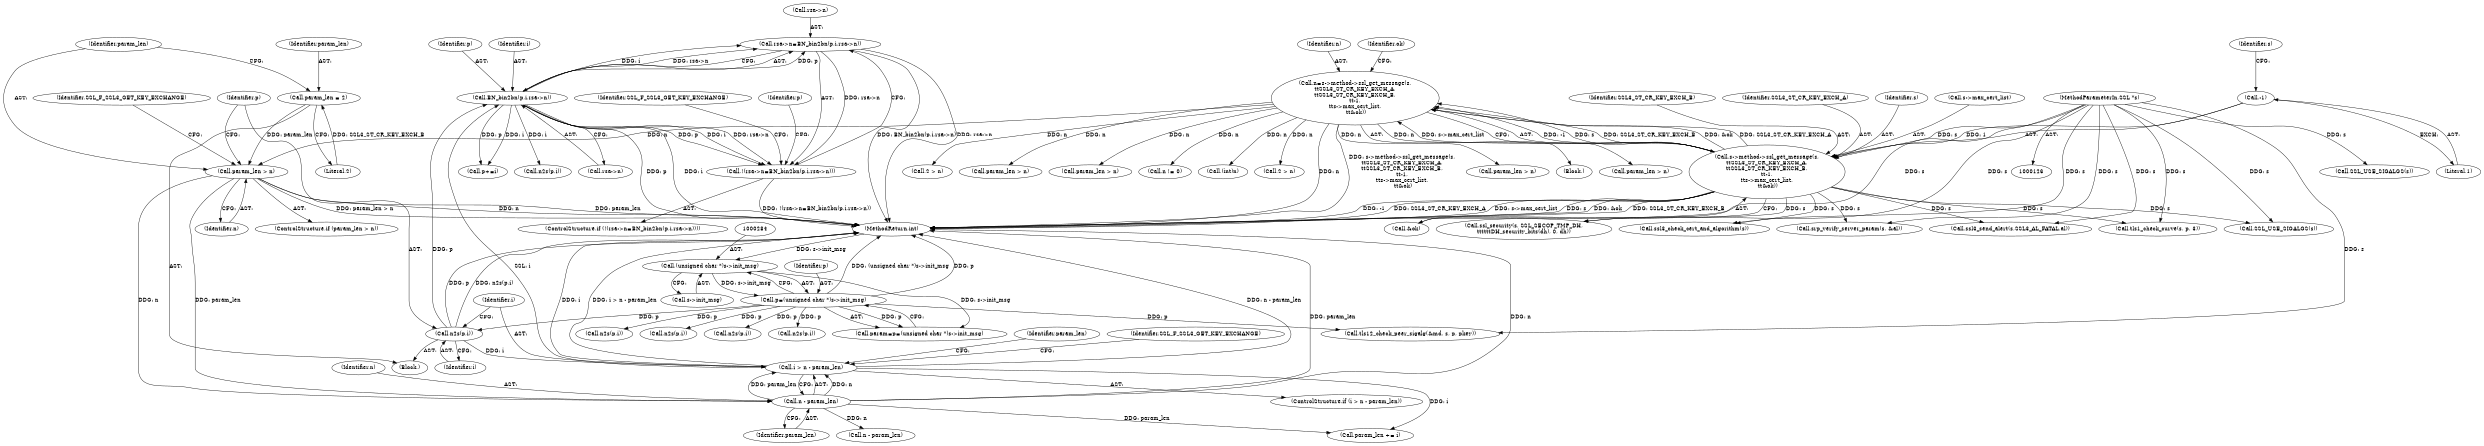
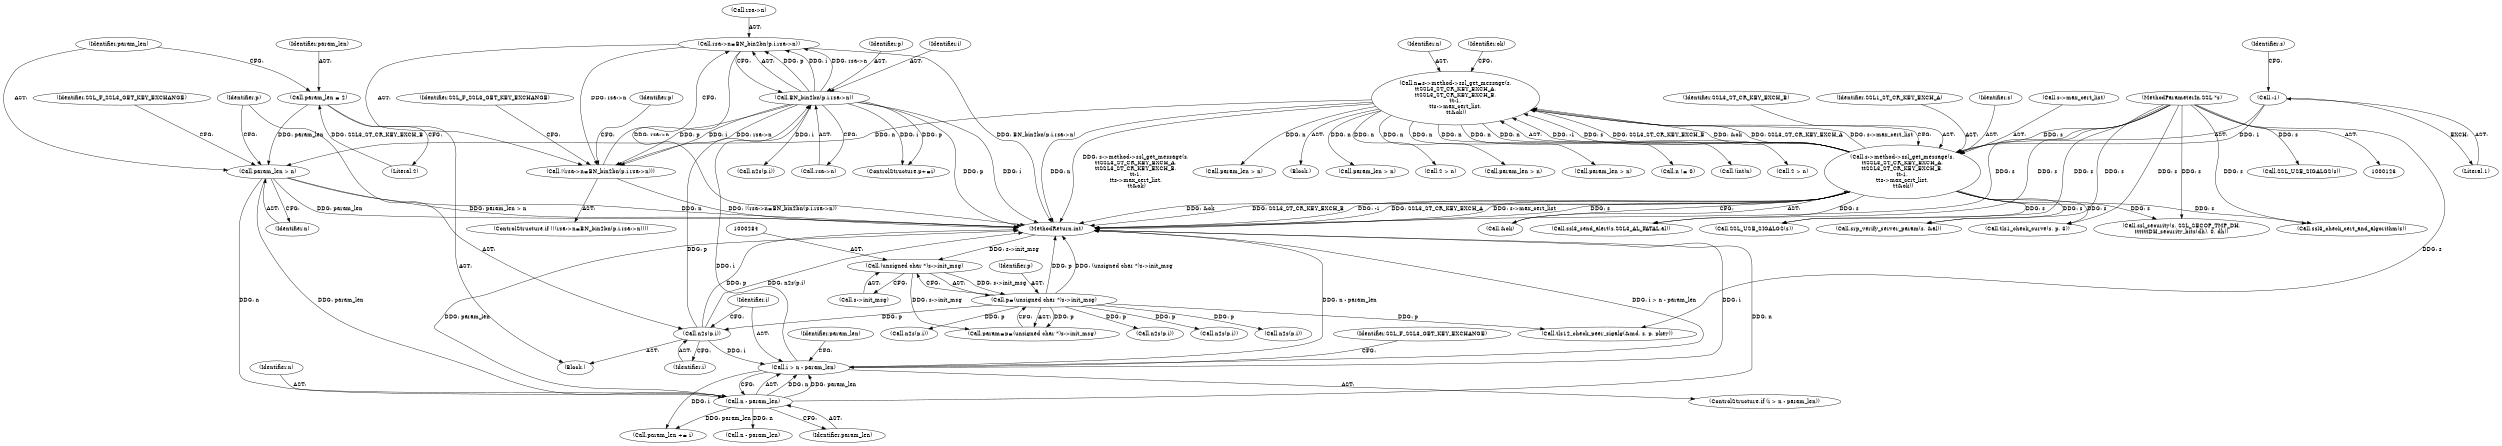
  digraph {
    n1 [label="(Call,rsa->n=BN_bin2bn(p,i,rsa->n))"]
    n2 [label="(Call,BN_bin2bn(p,i,rsa->n))"]
    n3 [label="(Call,!(rsa->n=BN_bin2bn(p,i,rsa->n)))"]
    n4 [label="(MethodReturn,int)"]
    n5 [label="(Call,n2s(p,i))"]
    n6 [label="(Call,rsa->n)"]
-   n7 [label="(Call,p+=i)"]
+   n7 [label="(ControlStructure,p+=i)"]
    n8 [label="(ControlStructure,if (!(rsa->n=BN_bin2bn(p,i,rsa->n))))"]
    n9 [label="(Call,(unsigned char *)s->init_msg)"]
    n10 [label="(Call,n2s(p,i))"]
    n11 [label="(Call,i > n - param_len)"]
    n12 [label="(Block,)"]
    n13 [label="(Identifier,i)"]
    n14 [label="(Call,n - param_len)"]
    n15 [label="(ControlStructure,if (i > n - param_len))"]
    n16 [label="(Call,param_len += i)"]
    n17 [label="(Call,p=(unsigned char *)s->init_msg)"]
    n18 [label="(Call,n2s(p,i))"]
    n19 [label="(Call,tls12_check_peer_sigalg(&md, s, p, pkey))"]
    n20 [label="(Call,n2s(p,i))"]
    n21 [label="(Call,n2s(p,i))"]
    n22 [label="(Call,n2s(p,i))"]
    n23 [label="(Call,param=p=(unsigned char *)s->init_msg)"]
    n24 [label="(Call,s->init_msg)"]
    n25 [label="(Call,tls1_check_curve(s, p, 3))"]
    n26 [label="(Identifier,param_len)"]
    n27 [label="(Call,n - param_len)"]
    n28 [label="(Call,param_len > n)"]
-   n29 [label="(ControlStructure,if (param_len > n))"]
    n30 [label="(Identifier,n)"]
    n31 [label="(Call,param_len = 2)"]
    n32 [label="(Literal,2)"]
    n33 [label="(Call,n=s->method->ssl_get_message(s,\n\t\tSSL3_ST_CR_KEY_EXCH_A,\n\t\tSSL3_ST_CR_KEY_EXCH_B,\n\t\t-1,\n\t\ts->max_cert_list,\n \t\t&ok))"]
    n34 [label="(Call,s->method->ssl_get_message(s,\n\t\tSSL3_ST_CR_KEY_EXCH_A,\n\t\tSSL3_ST_CR_KEY_EXCH_B,\n\t\t-1,\n\t\ts->max_cert_list,\n \t\t&ok))"]
    n35 [label="(Call,n != 0)"]
    n36 [label="(Call,(int)n)"]
    n37 [label="(Call,2 > n)"]
    n38 [label="(Call,param_len > n)"]
    n39 [label="(Block,)"]
    n40 [label="(Call,param_len > n)"]
    n41 [label="(Call,2 > n)"]
    n42 [label="(Call,param_len > n)"]
    n43 [label="(Call,param_len > n)"]
    n44 [label="(Call,SSL_USE_SIGALGS(s))"]
    n45 [label="(Call,&ok)"]
    n46 [label="(Call,ssl3_send_alert(s,SSL3_AL_FATAL,al))"]
    n47 [label="(Call,ssl_security(s, SSL_SECOP_TMP_DH,\n\t\t\t\t\t\tDH_security_bits(dh), 0, dh))"]
    n48 [label="(Call,ssl3_check_cert_and_algorithm(s))"]
    n49 [label="(Call,srp_verify_server_param(s, &al))"]
    n50 [label="(MethodParameterIn,SSL *s)"]
    n51 [label="(Call,SSL_USE_SIGALGS(s))"]
    1000126
    n53 [label="(Call,-1)"]
    n54 [label="(Literal,1)"]
    n55 [label="(Identifier,p)"]
    n56 [label="(Identifier,p)"]
    n57 [label="(Identifier,param_len)"]
    n58 [label="(Identifier,SSL3_ST_CR_KEY_EXCH_B)"]
    n59 [label="(Identifier,param_len)"]
    n60 [label="(Identifier,SSL_F_SSL3_GET_KEY_EXCHANGE)"]
    n61 [label="(Identifier,i)"]
    n62 [label="(Identifier,p)"]
    n63 [label="(Identifier,p)"]
    n64 [label="(Identifier,s)"]
-   n65 [label="(Identifier,SSL3_ST_CR_KEY_EXCH_A)"]
+   n65 [label="(Identifier,SSL1_ST_CR_KEY_EXCH_A)"]
    n66 [label="(Identifier,SSL_F_SSL3_GET_KEY_EXCHANGE)"]
    n67 [label="(Identifier,s)"]
    n68 [label="(Identifier,ok)"]
    n69 [label="(Identifier,i)"]
    n70 [label="(Identifier,n)"]
    n71 [label="(Call,s->max_cert_list)"]
    n72 [label="(Identifier,SSL_F_SSL3_GET_KEY_EXCHANGE)"]
    n73 [label="(Call,rsa->n)"]
    n74 [label="(Identifier,param_len)"]
    n75 [label="(Identifier,n)"]
    1000284
    n1 -> n2 [label="CFG: "]
    n1 -> n3 [label="AST: "]
    n1 -> n3 [label="DDG: rsa->n"]
    n1 -> n4 [label="DDG: BN_bin2bn(p,i,rsa->n)"]
    n1 -> n4 [label="DDG: rsa->n"]
    n2 -> n1 [label="AST: "]
    n2 -> n1 [label="DDG: p"]
    n2 -> n1 [label="DDG: i"]
    n2 -> n1 [label="DDG: rsa->n"]
    n2 -> n3 [label="DDG: p"]
    n2 -> n3 [label="DDG: i"]
    n2 -> n3 [label="DDG: rsa->n"]
    n2 -> n4 [label="DDG: i"]
    n2 -> n4 [label="DDG: p"]
    n2 -> n5 [label="DDG: i"]
    n2 -> n6 [label="CFG: "]
    n2 -> n7 [label="DDG: i"]
    n2 -> n7 [label="DDG: p"]
    n3 -> n1 [label="CFG: "]
    n3 -> n4 [label="DDG: !(rsa->n=BN_bin2bn(p,i,rsa->n))"]
    n3 -> n8 [label="AST: "]
    n4 -> n9 [label="DDG: s->init_msg"]
    n6 -> n2 [label="AST: "]
    n9 -> n17 [label="AST: "]
    n9 -> n17 [label="DDG: s->init_msg"]
    n9 -> n23 [label="DDG: s->init_msg"]
    n9 -> n24 [label="CFG: "]
    n10 -> n2 [label="DDG: p"]
    n10 -> n4 [label="DDG: p"]
    n10 -> n4 [label="DDG: n2s(p,i)"]
    n10 -> n11 [label="DDG: i"]
    n10 -> n12 [label="AST: "]
    n10 -> n13 [label="CFG: "]
-   n11 -> n2 [label="SSL: i"]
+   n11 -> n2 [label="DDG: i"]
    n11 -> n4 [label="DDG: i"]
    n11 -> n4 [label="DDG: n - param_len"]
    n11 -> n4 [label="DDG: i > n - param_len"]
    n11 -> n14 [label="CFG: "]
    n11 -> n15 [label="AST: "]
    n11 -> n16 [label="DDG: i"]
    n13 -> n10 [label="AST: "]
    n14 -> n4 [label="DDG: param_len"]
    n14 -> n4 [label="DDG: n"]
    n14 -> n11 [label="AST: "]
    n14 -> n11 [label="DDG: n"]
    n14 -> n11 [label="DDG: param_len"]
    n14 -> n16 [label="DDG: param_len"]
    n14 -> n26 [label="CFG: "]
    n14 -> n27 [label="DDG: n"]
    n17 -> n4 [label="DDG: p"]
    n17 -> n4 [label="DDG: (unsigned char *)s->init_msg"]
    n17 -> n9 [label="CFG: "]
    n17 -> n10 [label="DDG: p"]
    n17 -> n18 [label="DDG: p"]
    n17 -> n19 [label="DDG: p"]
    n17 -> n20 [label="DDG: p"]
    n17 -> n21 [label="DDG: p"]
    n17 -> n22 [label="DDG: p"]
    n17 -> n23 [label="AST: "]
    n17 -> n23 [label="DDG: p"]
    n23 -> n17 [label="CFG: "]
    n24 -> n9 [label="AST: "]
    n26 -> n14 [label="AST: "]
    n28 -> n4 [label="DDG: n"]
    n28 -> n4 [label="DDG: param_len"]
    n28 -> n4 [label="DDG: param_len > n"]
    n28 -> n14 [label="DDG: n"]
    n28 -> n14 [label="DDG: param_len"]
-   n28 -> n29 [label="AST: "]
    n28 -> n30 [label="CFG: "]
    n30 -> n28 [label="AST: "]
    n31 -> n12 [label="AST: "]
    n31 -> n28 [label="DDG: param_len"]
    n31 -> n32 [label="CFG: "]
    n32 -> n31 [label="DDG: SSL3_ST_CR_KEY_EXCH_B"]
    n33 -> n4 [label="DDG: n"]
    n33 -> n4 [label="DDG: s->method->ssl_get_message(s,\n\t\tSSL3_ST_CR_KEY_EXCH_A,\n\t\tSSL3_ST_CR_KEY_EXCH_B,\n\t\t-1,\n\t\ts->max_cert_list,\n \t\t&ok)"]
    n33 -> n28 [label="DDG: n"]
    n33 -> n34 [label="CFG: "]
    n33 -> n35 [label="DDG: n"]
    n33 -> n36 [label="DDG: n"]
    n33 -> n37 [label="DDG: n"]
    n33 -> n38 [label="DDG: n"]
    n33 -> n39 [label="AST: "]
    n33 -> n40 [label="DDG: n"]
    n33 -> n41 [label="DDG: n"]
    n33 -> n42 [label="DDG: n"]
    n33 -> n43 [label="DDG: n"]
    n34 -> n4 [label="DDG: SSL3_ST_CR_KEY_EXCH_B"]
    n34 -> n4 [label="DDG: -1"]
    n34 -> n4 [label="DDG: SSL3_ST_CR_KEY_EXCH_A"]
    n34 -> n4 [label="DDG: s->max_cert_list"]
    n34 -> n4 [label="DDG: s"]
    n34 -> n4 [label="DDG: &ok"]
    n34 -> n25 [label="DDG: s"]
    n34 -> n33 [label="AST: "]
    n34 -> n33 [label="DDG: -1"]
    n34 -> n33 [label="DDG: s"]
    n34 -> n33 [label="DDG: SSL3_ST_CR_KEY_EXCH_B"]
    n34 -> n33 [label="DDG: &ok"]
    n34 -> n33 [label="DDG: SSL3_ST_CR_KEY_EXCH_A"]
    n34 -> n33 [label="DDG: s->max_cert_list"]
    n34 -> n44 [label="DDG: s"]
    n34 -> n45 [label="CFG: "]
    n34 -> n46 [label="DDG: s"]
    n34 -> n47 [label="DDG: s"]
    n34 -> n48 [label="DDG: s"]
    n34 -> n49 [label="DDG: s"]
    n45 -> n34 [label="AST: "]
    n50 -> n4 [label="DDG: s"]
    n50 -> n19 [label="DDG: s"]
    n50 -> n25 [label="DDG: s"]
    n50 -> n34 [label="DDG: s"]
    n50 -> n44 [label="DDG: s"]
    n50 -> n46 [label="DDG: s"]
    n50 -> n47 [label="DDG: s"]
    n50 -> n48 [label="DDG: s"]
    n50 -> n49 [label="DDG: s"]
    n50 -> n51 [label="DDG: s"]
    n50 -> 1000126 [label="AST: "]
    n53 -> n34 [label="AST: "]
    n53 -> n34 [label="DDG: 1"]
    n53 -> n54 [label="EXCH: "]
    n54 -> n53 [label="AST: "]
    n55 -> n17 [label="AST: "]
    n56 -> n2 [label="AST: "]
    n57 -> n31 [label="AST: "]
    n58 -> n34 [label="AST: "]
    n59 -> n11 [label="CFG: "]
    n60 -> n11 [label="CFG: "]
    n61 -> n10 [label="CFG: "]
    n61 -> n11 [label="AST: "]
    n62 -> n3 [label="CFG: "]
    n63 -> n10 [label="AST: "]
    n63 -> n28 [label="CFG: "]
    n64 -> n53 [label="CFG: "]
    n65 -> n34 [label="AST: "]
    n66 -> n3 [label="CFG: "]
    n67 -> n34 [label="AST: "]
    n68 -> n33 [label="CFG: "]
    n69 -> n2 [label="AST: "]
    n70 -> n14 [label="AST: "]
    n71 -> n34 [label="AST: "]
    n72 -> n28 [label="CFG: "]
    n73 -> n1 [label="AST: "]
    n74 -> n28 [label="AST: "]
    n74 -> n31 [label="CFG: "]
    n75 -> n33 [label="AST: "]
    1000284 -> n9 [label="AST: "]
  }
